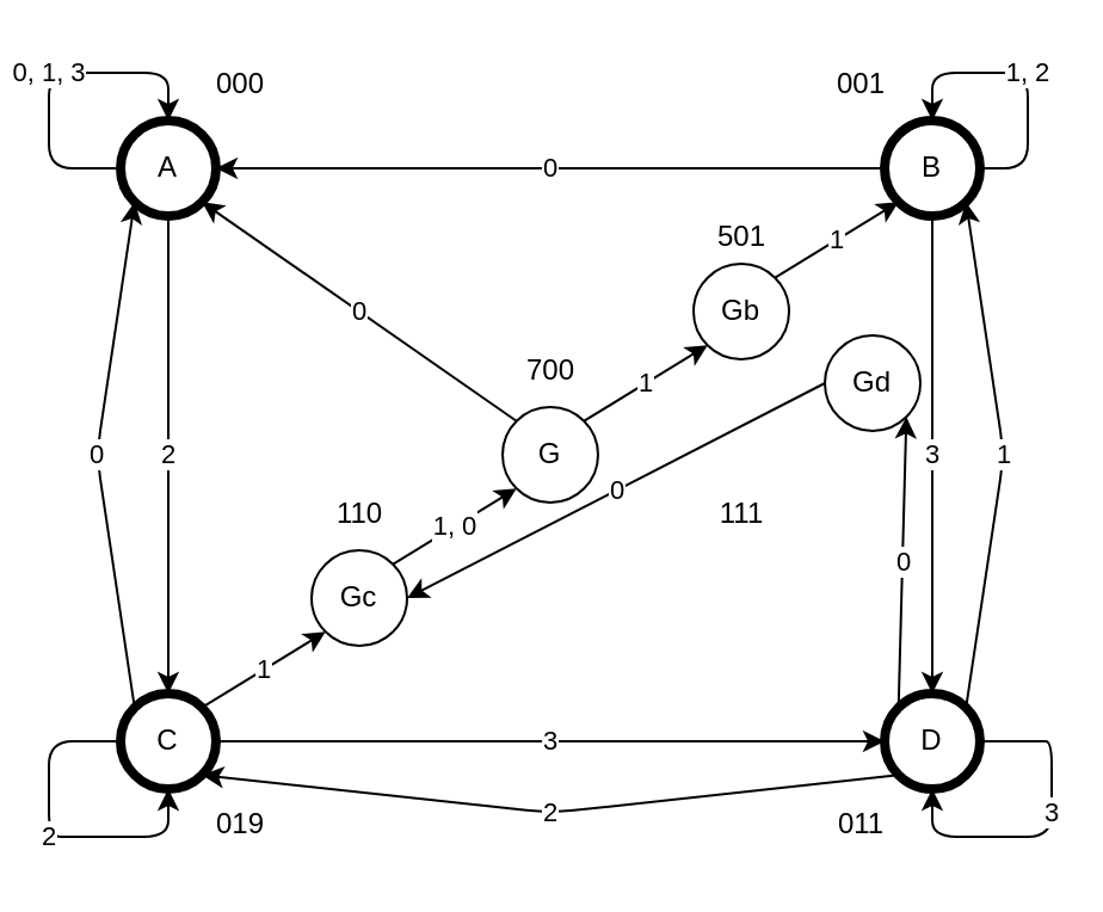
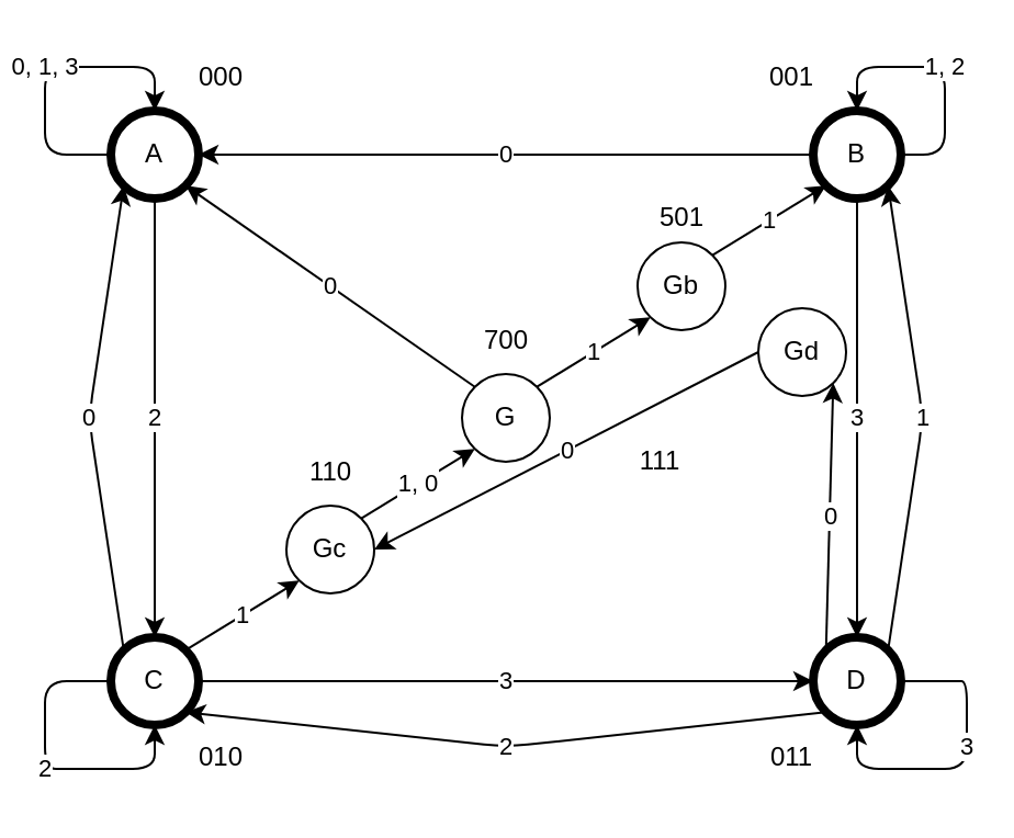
  <mxCell id="0" />
  <mxCell id="1" parent="0" />
  <mxCell id="2" value="2" style="edgeStyle=none;html=1;exitX=0.5;exitY=1;exitDx=0;exitDy=0;entryX=0.5;entryY=0;entryDx=0;entryDy=0;startArrow=none;startFill=0;" edge="1" parent="1" source="3" target="14"><mxGeometry relative="1" as="geometry" /></mxCell>
  <mxCell id="3" value="A" style="ellipse;whiteSpace=wrap;html=1;strokeWidth=4;" vertex="1" parent="1"><mxGeometry x="50" y="50" width="40" height="40" as="geometry" /></mxCell>
  <mxCell id="4" value="0" style="edgeStyle=none;html=1;exitX=0;exitY=0;exitDx=0;exitDy=0;entryX=1;entryY=1;entryDx=0;entryDy=0;startArrow=none;startFill=0;" edge="1" parent="1" source="7" target="34"><mxGeometry relative="1" as="geometry" /></mxCell>
  <mxCell id="5" value="2" style="edgeStyle=none;html=1;exitX=0;exitY=1;exitDx=0;exitDy=0;entryX=1;entryY=1;entryDx=0;entryDy=0;startArrow=none;startFill=0;" edge="1" parent="1" source="7" target="14"><mxGeometry relative="1" as="geometry"><Array as="points"><mxPoint x="230" y="340" /></Array></mxGeometry></mxCell>
  <mxCell id="6" value="1" style="edgeStyle=none;html=1;exitX=1;exitY=0;exitDx=0;exitDy=0;entryX=1;entryY=1;entryDx=0;entryDy=0;startArrow=none;startFill=0;" edge="1" parent="1" source="7" target="10"><mxGeometry relative="1" as="geometry"><Array as="points"><mxPoint x="420" y="190" /></Array></mxGeometry></mxCell>
  <mxCell id="7" value="D" style="ellipse;whiteSpace=wrap;html=1;strokeWidth=4;" vertex="1" parent="1"><mxGeometry x="370" y="290" width="40" height="40" as="geometry" /></mxCell>
  <mxCell id="8" value="0" style="edgeStyle=none;html=1;exitX=0;exitY=0.5;exitDx=0;exitDy=0;entryX=1;entryY=0.5;entryDx=0;entryDy=0;startArrow=none;startFill=0;" edge="1" parent="1" source="10" target="3"><mxGeometry relative="1" as="geometry" /></mxCell>
  <mxCell id="9" value="3" style="edgeStyle=none;html=1;exitX=0.5;exitY=1;exitDx=0;exitDy=0;entryX=0.5;entryY=0;entryDx=0;entryDy=0;startArrow=none;startFill=0;" edge="1" parent="1" source="10" target="7"><mxGeometry relative="1" as="geometry" /></mxCell>
  <mxCell id="10" value="B" style="ellipse;whiteSpace=wrap;html=1;strokeWidth=4;" vertex="1" parent="1"><mxGeometry x="370" y="50" width="40" height="40" as="geometry" /></mxCell>
  <mxCell id="11" value="1" style="edgeStyle=none;html=1;exitX=1;exitY=0;exitDx=0;exitDy=0;startArrow=none;startFill=0;entryX=0;entryY=1;entryDx=0;entryDy=0;" edge="1" parent="1" source="14" target="28"><mxGeometry relative="1" as="geometry"><mxPoint x="140" y="250" as="targetPoint" /></mxGeometry></mxCell>
  <mxCell id="12" value="0" style="edgeStyle=none;html=1;exitX=0;exitY=0;exitDx=0;exitDy=0;entryX=0;entryY=1;entryDx=0;entryDy=0;startArrow=none;startFill=0;" edge="1" parent="1" source="14" target="3"><mxGeometry relative="1" as="geometry"><Array as="points"><mxPoint x="40" y="190" /></Array></mxGeometry></mxCell>
  <mxCell id="13" value="3" style="edgeStyle=none;html=1;exitX=1;exitY=0.5;exitDx=0;exitDy=0;entryX=0;entryY=0.5;entryDx=0;entryDy=0;startArrow=none;startFill=0;" edge="1" parent="1" source="14" target="7"><mxGeometry relative="1" as="geometry" /></mxCell>
  <mxCell id="14" value="C" style="ellipse;whiteSpace=wrap;html=1;strokeWidth=4;" vertex="1" parent="1"><mxGeometry x="50" y="290" width="40" height="40" as="geometry" /></mxCell>
  <mxCell id="15" value="0, 1, 3" style="edgeStyle=none;html=1;exitX=0;exitY=0.5;exitDx=0;exitDy=0;entryX=0.5;entryY=0;entryDx=0;entryDy=0;" edge="1" parent="1" source="3" target="3"><mxGeometry relative="1" as="geometry"><Array as="points"><mxPoint x="20" y="70" /><mxPoint x="20" y="30" /><mxPoint x="70" y="30" /></Array></mxGeometry></mxCell>
  <mxCell id="16" value="1, 2" style="edgeStyle=none;html=1;exitX=1;exitY=0.5;exitDx=0;exitDy=0;entryX=0.5;entryY=0;entryDx=0;entryDy=0;" edge="1" parent="1" source="10" target="10"><mxGeometry relative="1" as="geometry"><Array as="points"><mxPoint x="430" y="70" /><mxPoint x="430" y="30" /><mxPoint x="390" y="30" /></Array></mxGeometry></mxCell>
  <mxCell id="17" value="2" style="edgeStyle=none;html=1;exitX=0;exitY=0.5;exitDx=0;exitDy=0;entryX=0.5;entryY=1;entryDx=0;entryDy=0;" edge="1" parent="1" source="14" target="14"><mxGeometry relative="1" as="geometry"><Array as="points"><mxPoint x="20" y="310" /><mxPoint x="20" y="350" /><mxPoint x="30" y="350" /><mxPoint x="70" y="350" /></Array></mxGeometry></mxCell>
  <mxCell id="18" value="3" style="edgeStyle=none;html=1;exitX=1;exitY=0.5;exitDx=0;exitDy=0;" edge="1" parent="1" source="7" target="7"><mxGeometry relative="1" as="geometry"><Array as="points"><mxPoint x="440" y="310" /><mxPoint x="430" y="310" /><mxPoint x="440" y="310" /><mxPoint x="440" y="350" /><mxPoint x="390" y="350" /></Array></mxGeometry></mxCell>
  <mxCell id="19" value="1" style="edgeStyle=none;html=1;exitX=1;exitY=0;exitDx=0;exitDy=0;entryX=0;entryY=1;entryDx=0;entryDy=0;startArrow=none;startFill=0;" edge="1" parent="1" source="21" target="31"><mxGeometry relative="1" as="geometry" /></mxCell>
  <mxCell id="20" value="0" style="edgeStyle=none;html=1;exitX=0;exitY=0;exitDx=0;exitDy=0;entryX=1;entryY=1;entryDx=0;entryDy=0;startArrow=none;startFill=0;" edge="1" parent="1" source="21" target="3"><mxGeometry relative="1" as="geometry" /></mxCell>
  <mxCell id="21" value="G" style="ellipse;whiteSpace=wrap;html=1;" vertex="1" parent="1"><mxGeometry x="210" y="170" width="40" height="40" as="geometry" /></mxCell>
  <mxCell id="22" value="000" style="text;html=1;align=center;verticalAlign=middle;resizable=0;points=[];autosize=1;strokeColor=none;fillColor=none;" vertex="1" parent="1"><mxGeometry x="80" y="20" width="40" height="30" as="geometry" /></mxCell>
  <mxCell id="23" value="700" style="text;html=1;align=center;verticalAlign=middle;resizable=0;points=[];autosize=1;strokeColor=none;fillColor=none;" vertex="1" parent="1"><mxGeometry x="210" y="140" width="40" height="30" as="geometry" /></mxCell>
  <mxCell id="24" value="011" style="text;html=1;align=center;verticalAlign=middle;resizable=0;points=[];autosize=1;strokeColor=none;fillColor=none;" vertex="1" parent="1"><mxGeometry x="340" y="330" width="40" height="30" as="geometry" /></mxCell>
  <mxCell id="25" value="001" style="text;html=1;align=center;verticalAlign=middle;resizable=0;points=[];autosize=1;strokeColor=none;fillColor=none;" vertex="1" parent="1"><mxGeometry x="340" y="20" width="40" height="30" as="geometry" /></mxCell>
- <mxCell id="26" value="019" style="text;html=1;align=center;verticalAlign=middle;resizable=0;points=[];autosize=1;strokeColor=none;fillColor=none;" vertex="1" parent="1"><mxGeometry x="80" y="330" width="40" height="30" as="geometry" /></mxCell>
+ <mxCell id="26" value="010" style="text;html=1;align=center;verticalAlign=middle;resizable=0;points=[];autosize=1;strokeColor=none;fillColor=none;" vertex="1" parent="1"><mxGeometry x="80" y="330" width="40" height="30" as="geometry" /></mxCell>
  <mxCell id="27" value="1, 0" style="edgeStyle=none;html=1;exitX=1;exitY=0;exitDx=0;exitDy=0;entryX=0;entryY=1;entryDx=0;entryDy=0;startArrow=none;startFill=0;" edge="1" parent="1" source="28" target="21"><mxGeometry relative="1" as="geometry" /></mxCell>
  <mxCell id="28" value="Gc" style="ellipse;whiteSpace=wrap;html=1;" vertex="1" parent="1"><mxGeometry x="130" y="230" width="40" height="40" as="geometry" /></mxCell>
  <mxCell id="29" value="110" style="text;html=1;align=center;verticalAlign=middle;resizable=0;points=[];autosize=1;strokeColor=none;fillColor=none;" vertex="1" parent="1"><mxGeometry x="130" y="200" width="40" height="30" as="geometry" /></mxCell>
  <mxCell id="30" value="1" style="edgeStyle=none;html=1;exitX=1;exitY=0;exitDx=0;exitDy=0;entryX=0;entryY=1;entryDx=0;entryDy=0;startArrow=none;startFill=0;" edge="1" parent="1" source="31" target="10"><mxGeometry relative="1" as="geometry" /></mxCell>
  <mxCell id="31" value="Gb" style="ellipse;whiteSpace=wrap;html=1;" vertex="1" parent="1"><mxGeometry x="290" y="110" width="40" height="40" as="geometry" /></mxCell>
  <mxCell id="32" value="501" style="text;html=1;align=center;verticalAlign=middle;resizable=0;points=[];autosize=1;strokeColor=none;fillColor=none;" vertex="1" parent="1"><mxGeometry x="290" y="84" width="40" height="30" as="geometry" /></mxCell>
  <mxCell id="33" value="0" style="edgeStyle=none;html=1;exitX=0;exitY=0.5;exitDx=0;exitDy=0;entryX=1;entryY=0.5;entryDx=0;entryDy=0;startArrow=none;startFill=0;" edge="1" parent="1" source="34" target="28"><mxGeometry relative="1" as="geometry"><mxPoint x="250" y="250" as="targetPoint" /></mxGeometry></mxCell>
  <mxCell id="34" value="Gd" style="ellipse;whiteSpace=wrap;html=1;" vertex="1" parent="1"><mxGeometry x="345" y="140" width="40" height="40" as="geometry" /></mxCell>
- <mxCell id="35" value="111" style="text;html=1;align=center;verticalAlign=middle;resizable=0;points=[];autosize=1;strokeColor=none;fillColor=none;" vertex="1" parent="1"><mxGeometry x="290" y="200" width="40" height="30" as="geometry" /></mxCell>
+ <mxCell id="35" value="111" style="text;html=1;align=center;verticalAlign=middle;resizable=0;points=[];autosize=1;strokeColor=none;fillColor=none;" vertex="1" parent="1"><mxGeometry x="280" y="195" width="40" height="30" as="geometry" /></mxCell>
